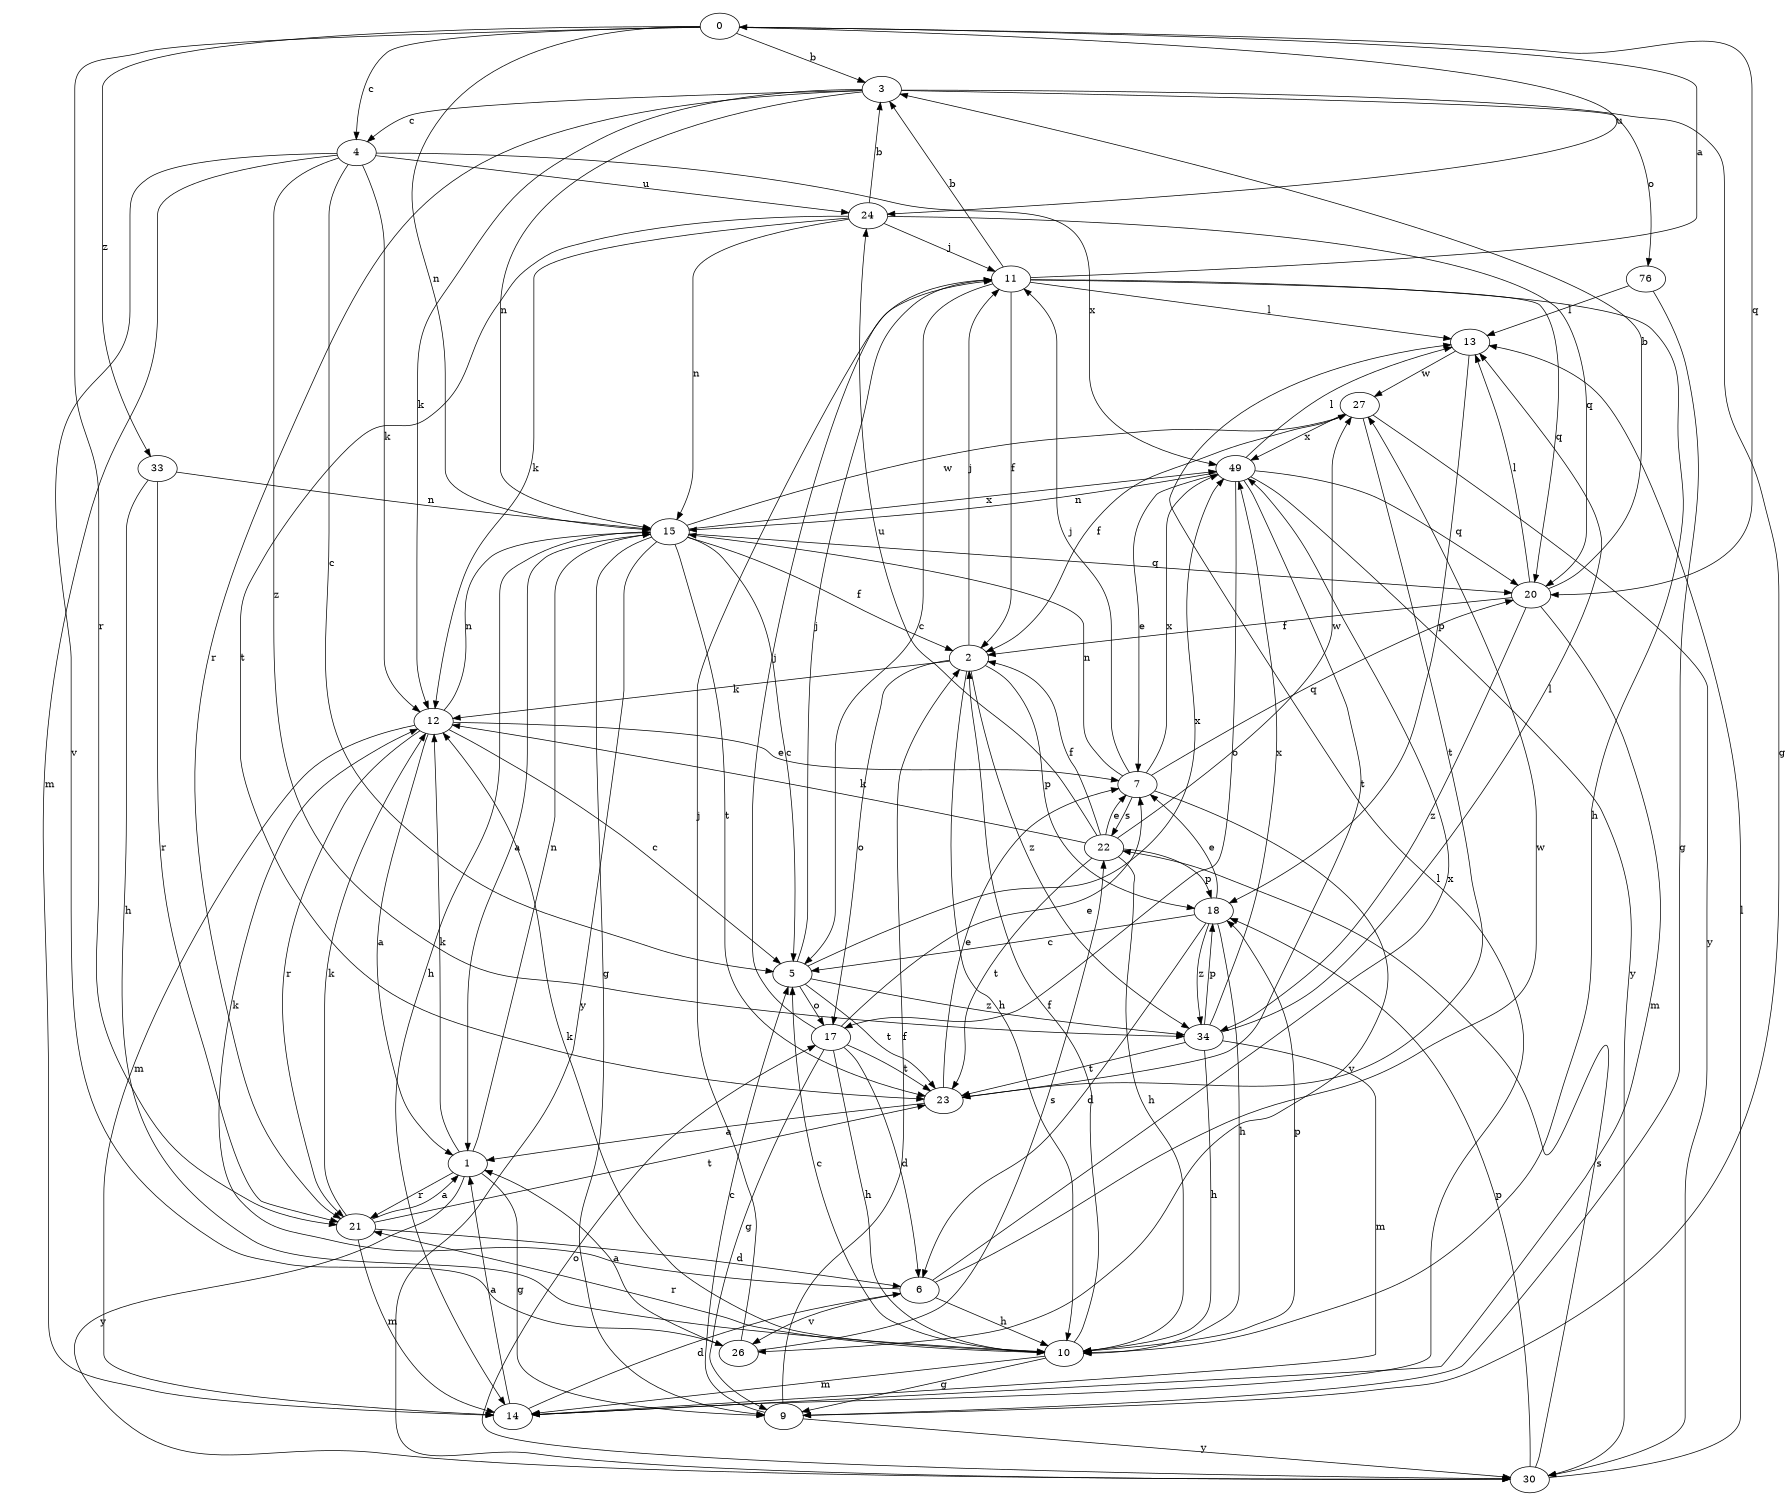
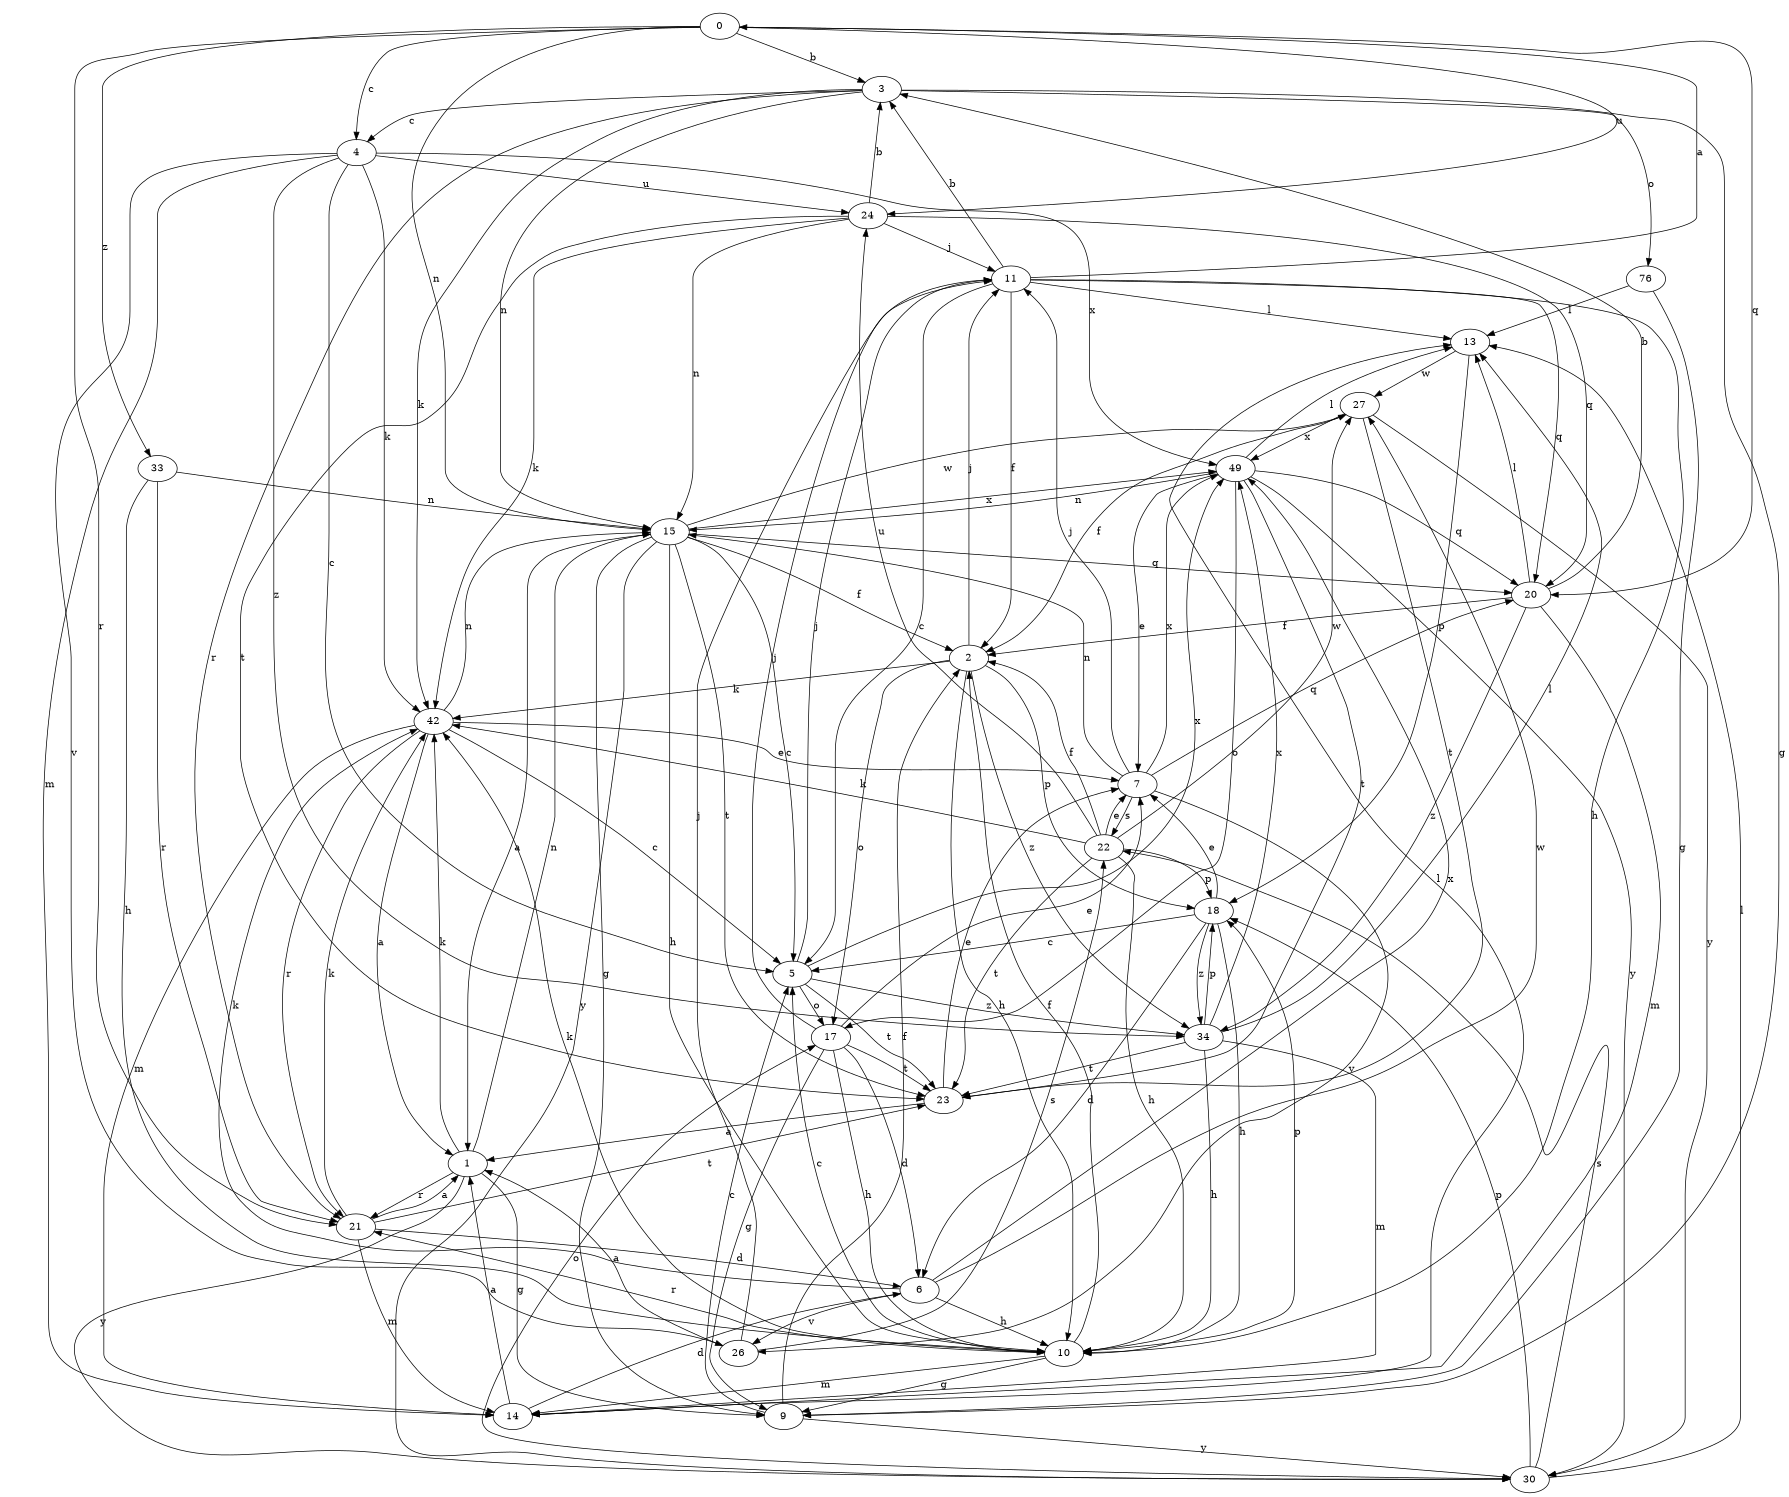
  strict digraph {
    0
    3
    4
    15
    20
    21
    24
    33
    9
-   12
+   12 [label=42]
    n11 [label=76]
    5
    14
    26
    n15 [label=49]
    34
    1
    30
    23
    10
    27
    n22 [label=2]
    13
    6
    11
    7
    17
    22
    18
    0 -> 3 [label=b]
    0 -> 4 [label=c]
    0 -> 15 [label=n]
    0 -> 20 [label=q]
    0 -> 21 [label=r]
    0 -> 24 [label=u]
    0 -> 33 [label=z]
    3 -> 4 [label=c]
    3 -> 15 [label=n]
    3 -> 21 [label=r]
    3 -> 9 [label=g]
    3 -> 12 [label=k]
    3 -> n11 [label=o]
    4 -> 24 [label=u]
    4 -> 12 [label=k]
    4 -> 5 [label=c]
    4 -> 14 [label=m]
    4 -> 26 [label=v]
    4 -> n15 [label=x]
    4 -> 34 [label=z]
    15 -> 20 [label=q]
    15 -> 9 [label=g]
    15 -> 5 [label=c]
    15 -> n15 [label=x]
    15 -> 1 [label=a]
    15 -> 30 [label=y]
    15 -> 23 [label=t]
-   15 -> 14 [label=h]
+   15 -> 10 [label=h]
    15 -> 27 [label=w]
    15 -> n22 [label=f]
    20 -> 3 [label=b]
    20 -> 14 [label=m]
    20 -> 34 [label=z]
    20 -> n22 [label=f]
    20 -> 13 [label=l]
    21 -> 12 [label=k]
    21 -> 14 [label=m]
    21 -> 1 [label=a]
    21 -> 23 [label=t]
    21 -> 6 [label=d]
    24 -> 3 [label=b]
    24 -> 15 [label=n]
    24 -> 20 [label=q]
    24 -> 12 [label=k]
    24 -> 23 [label=t]
    24 -> 11 [label=j]
    33 -> 15 [label=n]
    33 -> 21 [label=r]
    33 -> 10 [label=h]
    9 -> 5 [label=c]
    9 -> 30 [label=y]
    9 -> n22 [label=f]
    12 -> 15 [label=n]
    12 -> 21 [label=r]
    12 -> 5 [label=c]
    12 -> 14 [label=m]
    12 -> 1 [label=a]
    12 -> 7 [label=e]
    n11 -> 9 [label=g]
    n11 -> 13 [label=l]
    5 -> n15 [label=x]
    5 -> 34 [label=z]
    5 -> 23 [label=t]
    5 -> 11 [label=j]
    5 -> 17 [label=o]
    14 -> 1 [label=a]
    14 -> 13 [label=l]
    14 -> 6 [label=d]
    26 -> 1 [label=a]
    26 -> 11 [label=j]
    26 -> 22 [label=s]
    n15 -> 15 [label=n]
    n15 -> 20 [label=q]
    n15 -> 30 [label=y]
    n15 -> 23 [label=t]
    n15 -> 13 [label=l]
    n15 -> 7 [label=e]
    n15 -> 17 [label=o]
    34 -> 14 [label=m]
    34 -> n15 [label=x]
    34 -> 23 [label=t]
    34 -> 10 [label=h]
    34 -> 13 [label=l]
    34 -> 18 [label=p]
    1 -> 15 [label=n]
    1 -> 21 [label=r]
    1 -> 9 [label=g]
    1 -> 12 [label=k]
    1 -> 30 [label=y]
    30 -> 13 [label=l]
    30 -> 17 [label=o]
    30 -> 22 [label=s]
    30 -> 18 [label=p]
    23 -> 1 [label=a]
    23 -> 7 [label=e]
    10 -> 21 [label=r]
    10 -> 9 [label=g]
    10 -> 12 [label=k]
    10 -> 5 [label=c]
    10 -> 14 [label=m]
    10 -> n22 [label=f]
    10 -> 18 [label=p]
    27 -> n15 [label=x]
    27 -> 30 [label=y]
    27 -> 23 [label=t]
    27 -> n22 [label=f]
    n22 -> 12 [label=k]
    n22 -> 34 [label=z]
    n22 -> 10 [label=h]
    n22 -> 11 [label=j]
    n22 -> 17 [label=o]
    n22 -> 18 [label=p]
    13 -> 27 [label=w]
    13 -> 18 [label=p]
    6 -> 12 [label=k]
    6 -> 26 [label=v]
    6 -> n15 [label=x]
    6 -> 10 [label=h]
    6 -> 27 [label=w]
    11 -> 0 [label=a]
    11 -> 3 [label=b]
    11 -> 20 [label=q]
    11 -> 5 [label=c]
    11 -> 10 [label=h]
    11 -> n22 [label=f]
    11 -> 13 [label=l]
    7 -> 15 [label=n]
    7 -> 20 [label=q]
    7 -> 26 [label=v]
    7 -> n15 [label=x]
    7 -> 11 [label=j]
    7 -> 22 [label=s]
    17 -> 9 [label=g]
    17 -> 23 [label=t]
    17 -> 10 [label=h]
    17 -> 6 [label=d]
    17 -> 11 [label=j]
    17 -> 7 [label=e]
    22 -> 24 [label=u]
    22 -> 12 [label=k]
    22 -> 23 [label=t]
    22 -> 10 [label=h]
    22 -> 27 [label=w]
    22 -> n22 [label=f]
    22 -> 7 [label=e]
    22 -> 18 [label=p]
    18 -> 5 [label=c]
    18 -> 34 [label=z]
    18 -> 10 [label=h]
    18 -> 6 [label=d]
    18 -> 7 [label=e]
  }
